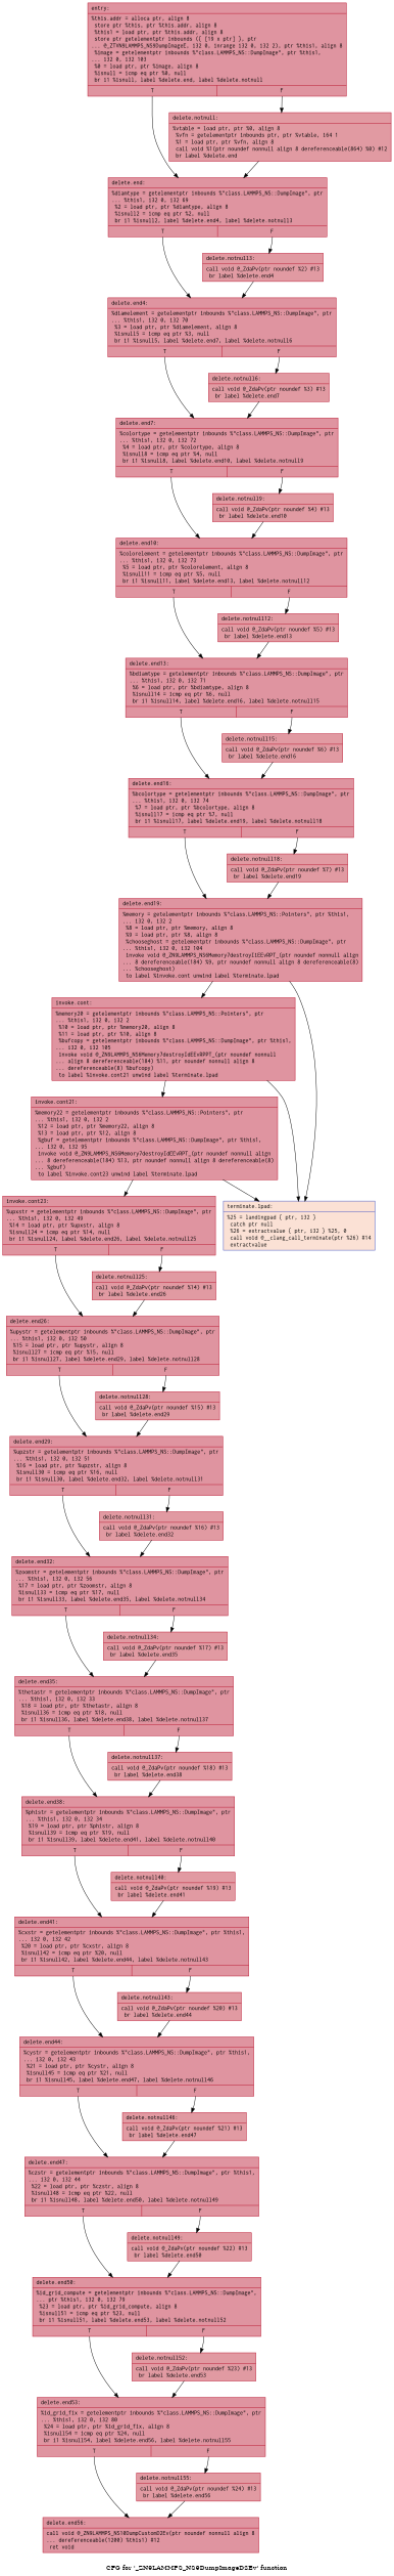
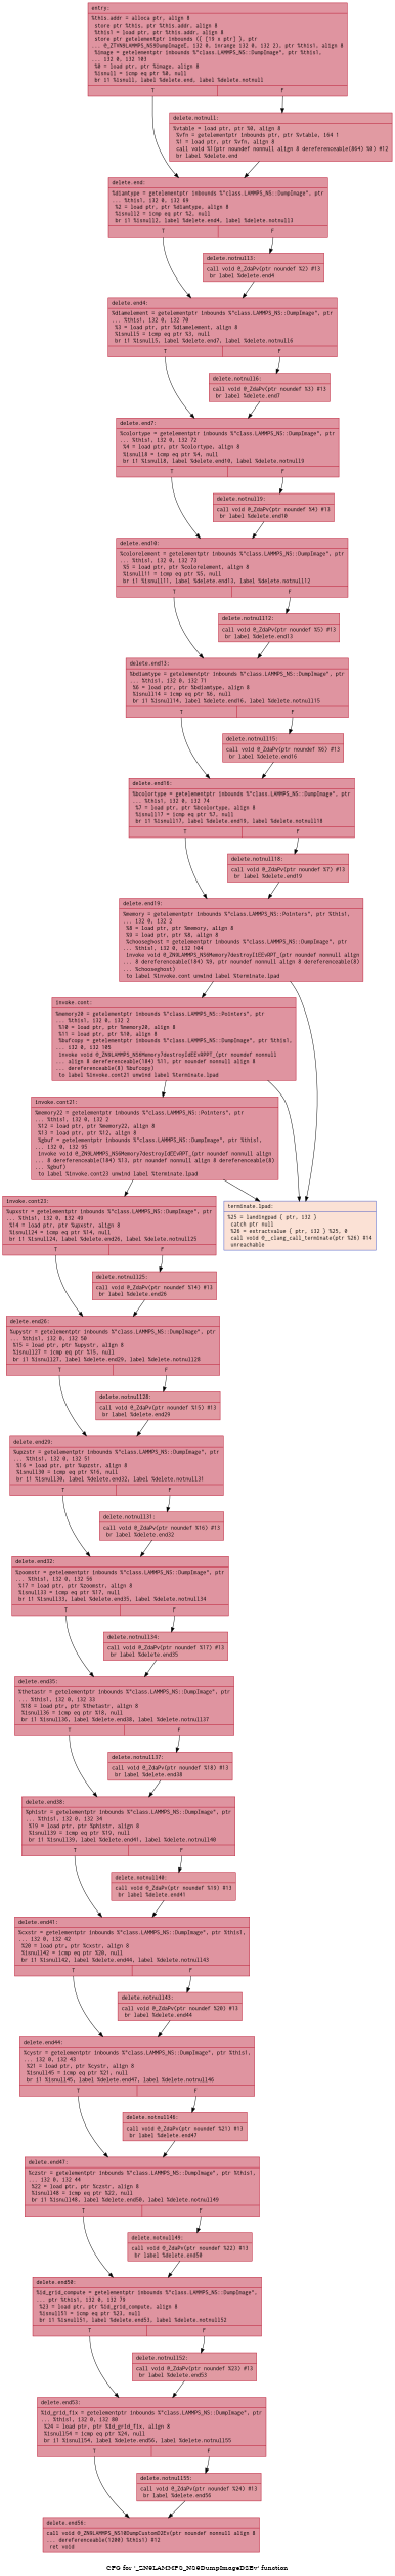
  digraph {
    label="CFG for '_ZN9LAMMPS_NS9DumpImageD2Ev' function"
    node [color="#b70d28ff" fillcolor="#b70d2870" fontname=Courier shape=record style=filled]
    n1 [label="{entry:\l|  %this.addr = alloca ptr, align 8\l  store ptr %this, ptr %this.addr, align 8\l  %this1 = load ptr, ptr %this.addr, align 8\l  store ptr getelementptr inbounds (\{ [19 x ptr] \}, ptr\l... @_ZTVN9LAMMPS_NS9DumpImageE, i32 0, inrange i32 0, i32 2), ptr %this1, align 8\l  %image = getelementptr inbounds %\"class.LAMMPS_NS::DumpImage\", ptr %this1,\l... i32 0, i32 103\l  %0 = load ptr, ptr %image, align 8\l  %isnull = icmp eq ptr %0, null\l  br i1 %isnull, label %delete.end, label %delete.notnull\l|{<s0>T|<s1>F}}"]
    n2 [label="{delete.end:\l|  %diamtype = getelementptr inbounds %\"class.LAMMPS_NS::DumpImage\", ptr\l... %this1, i32 0, i32 69\l  %2 = load ptr, ptr %diamtype, align 8\l  %isnull2 = icmp eq ptr %2, null\l  br i1 %isnull2, label %delete.end4, label %delete.notnull3\l|{<s0>T|<s1>F}}"]
    n3 [fillcolor="#bb1b2c70" label="{delete.notnull:\l|  %vtable = load ptr, ptr %0, align 8\l  %vfn = getelementptr inbounds ptr, ptr %vtable, i64 1\l  %1 = load ptr, ptr %vfn, align 8\l  call void %1(ptr noundef nonnull align 8 dereferenceable(864) %0) #12\l  br label %delete.end\l}"]
    n4 [label="{delete.end4:\l|  %diamelement = getelementptr inbounds %\"class.LAMMPS_NS::DumpImage\", ptr\l... %this1, i32 0, i32 70\l  %3 = load ptr, ptr %diamelement, align 8\l  %isnull5 = icmp eq ptr %3, null\l  br i1 %isnull5, label %delete.end7, label %delete.notnull6\l|{<s0>T|<s1>F}}"]
    n5 [fillcolor="#bb1b2c70" label="{delete.notnull3:\l|  call void @_ZdaPv(ptr noundef %2) #13\l  br label %delete.end4\l}"]
    n6 [label="{delete.end7:\l|  %colortype = getelementptr inbounds %\"class.LAMMPS_NS::DumpImage\", ptr\l... %this1, i32 0, i32 72\l  %4 = load ptr, ptr %colortype, align 8\l  %isnull8 = icmp eq ptr %4, null\l  br i1 %isnull8, label %delete.end10, label %delete.notnull9\l|{<s0>T|<s1>F}}"]
    n7 [fillcolor="#bb1b2c70" label="{delete.notnull6:\l|  call void @_ZdaPv(ptr noundef %3) #13\l  br label %delete.end7\l}"]
    n8 [label="{delete.end10:\l|  %colorelement = getelementptr inbounds %\"class.LAMMPS_NS::DumpImage\", ptr\l... %this1, i32 0, i32 73\l  %5 = load ptr, ptr %colorelement, align 8\l  %isnull11 = icmp eq ptr %5, null\l  br i1 %isnull11, label %delete.end13, label %delete.notnull12\l|{<s0>T|<s1>F}}"]
    n9 [fillcolor="#bb1b2c70" label="{delete.notnull9:\l|  call void @_ZdaPv(ptr noundef %4) #13\l  br label %delete.end10\l}"]
    n10 [label="{delete.end13:\l|  %bdiamtype = getelementptr inbounds %\"class.LAMMPS_NS::DumpImage\", ptr\l... %this1, i32 0, i32 71\l  %6 = load ptr, ptr %bdiamtype, align 8\l  %isnull14 = icmp eq ptr %6, null\l  br i1 %isnull14, label %delete.end16, label %delete.notnull15\l|{<s0>T|<s1>F}}"]
    n11 [fillcolor="#bb1b2c70" label="{delete.notnull12:\l|  call void @_ZdaPv(ptr noundef %5) #13\l  br label %delete.end13\l}"]
    n12 [label="{delete.end16:\l|  %bcolortype = getelementptr inbounds %\"class.LAMMPS_NS::DumpImage\", ptr\l... %this1, i32 0, i32 74\l  %7 = load ptr, ptr %bcolortype, align 8\l  %isnull17 = icmp eq ptr %7, null\l  br i1 %isnull17, label %delete.end19, label %delete.notnull18\l|{<s0>T|<s1>F}}"]
    n13 [fillcolor="#bb1b2c70" label="{delete.notnull15:\l|  call void @_ZdaPv(ptr noundef %6) #13\l  br label %delete.end16\l}"]
    n14 [label="{delete.end19:\l|  %memory = getelementptr inbounds %\"class.LAMMPS_NS::Pointers\", ptr %this1,\l... i32 0, i32 2\l  %8 = load ptr, ptr %memory, align 8\l  %9 = load ptr, ptr %8, align 8\l  %chooseghost = getelementptr inbounds %\"class.LAMMPS_NS::DumpImage\", ptr\l... %this1, i32 0, i32 104\l  invoke void @_ZN9LAMMPS_NS6Memory7destroyIiEEvRPT_(ptr noundef nonnull align\l... 8 dereferenceable(184) %9, ptr noundef nonnull align 8 dereferenceable(8)\l... %chooseghost)\l          to label %invoke.cont unwind label %terminate.lpad\l}"]
    n15 [fillcolor="#bb1b2c70" label="{delete.notnull18:\l|  call void @_ZdaPv(ptr noundef %7) #13\l  br label %delete.end19\l}"]
    n16 [label="{invoke.cont:\l|  %memory20 = getelementptr inbounds %\"class.LAMMPS_NS::Pointers\", ptr\l... %this1, i32 0, i32 2\l  %10 = load ptr, ptr %memory20, align 8\l  %11 = load ptr, ptr %10, align 8\l  %bufcopy = getelementptr inbounds %\"class.LAMMPS_NS::DumpImage\", ptr %this1,\l... i32 0, i32 105\l  invoke void @_ZN9LAMMPS_NS6Memory7destroyIdEEvRPPT_(ptr noundef nonnull\l... align 8 dereferenceable(184) %11, ptr noundef nonnull align 8\l... dereferenceable(8) %bufcopy)\l          to label %invoke.cont21 unwind label %terminate.lpad\l}"]
-   n17 [color="#3d50c3ff" fillcolor="#f7bca170" label="{terminate.lpad:\l|  %25 = landingpad \{ ptr, i32 \}\l          catch ptr null\l  %26 = extractvalue \{ ptr, i32 \} %25, 0\l  call void @__clang_call_terminate(ptr %26) #14\l  extractvalue\l}"]
+   n17 [color="#3d50c3ff" fillcolor="#f7bca170" label="{terminate.lpad:\l|  %25 = landingpad \{ ptr, i32 \}\l          catch ptr null\l  %26 = extractvalue \{ ptr, i32 \} %25, 0\l  call void @__clang_call_terminate(ptr %26) #14\l  unreachable\l}"]
    n18 [label="{invoke.cont21:\l|  %memory22 = getelementptr inbounds %\"class.LAMMPS_NS::Pointers\", ptr\l... %this1, i32 0, i32 2\l  %12 = load ptr, ptr %memory22, align 8\l  %13 = load ptr, ptr %12, align 8\l  %gbuf = getelementptr inbounds %\"class.LAMMPS_NS::DumpImage\", ptr %this1,\l... i32 0, i32 95\l  invoke void @_ZN9LAMMPS_NS6Memory7destroyIdEEvRPT_(ptr noundef nonnull align\l... 8 dereferenceable(184) %13, ptr noundef nonnull align 8 dereferenceable(8)\l... %gbuf)\l          to label %invoke.cont23 unwind label %terminate.lpad\l}"]
    n19 [label="{invoke.cont23:\l|  %upxstr = getelementptr inbounds %\"class.LAMMPS_NS::DumpImage\", ptr\l... %this1, i32 0, i32 49\l  %14 = load ptr, ptr %upxstr, align 8\l  %isnull24 = icmp eq ptr %14, null\l  br i1 %isnull24, label %delete.end26, label %delete.notnull25\l|{<s0>T|<s1>F}}"]
    n20 [label="{delete.end26:\l|  %upystr = getelementptr inbounds %\"class.LAMMPS_NS::DumpImage\", ptr\l... %this1, i32 0, i32 50\l  %15 = load ptr, ptr %upystr, align 8\l  %isnull27 = icmp eq ptr %15, null\l  br i1 %isnull27, label %delete.end29, label %delete.notnull28\l|{<s0>T|<s1>F}}"]
    n21 [fillcolor="#bb1b2c70" label="{delete.notnull25:\l|  call void @_ZdaPv(ptr noundef %14) #13\l  br label %delete.end26\l}"]
    n22 [label="{delete.end29:\l|  %upzstr = getelementptr inbounds %\"class.LAMMPS_NS::DumpImage\", ptr\l... %this1, i32 0, i32 51\l  %16 = load ptr, ptr %upzstr, align 8\l  %isnull30 = icmp eq ptr %16, null\l  br i1 %isnull30, label %delete.end32, label %delete.notnull31\l|{<s0>T|<s1>F}}"]
    n23 [fillcolor="#bb1b2c70" label="{delete.notnull28:\l|  call void @_ZdaPv(ptr noundef %15) #13\l  br label %delete.end29\l}"]
    n24 [label="{delete.end32:\l|  %zoomstr = getelementptr inbounds %\"class.LAMMPS_NS::DumpImage\", ptr\l... %this1, i32 0, i32 56\l  %17 = load ptr, ptr %zoomstr, align 8\l  %isnull33 = icmp eq ptr %17, null\l  br i1 %isnull33, label %delete.end35, label %delete.notnull34\l|{<s0>T|<s1>F}}"]
    n25 [fillcolor="#bb1b2c70" label="{delete.notnull31:\l|  call void @_ZdaPv(ptr noundef %16) #13\l  br label %delete.end32\l}"]
    n26 [label="{delete.end35:\l|  %thetastr = getelementptr inbounds %\"class.LAMMPS_NS::DumpImage\", ptr\l... %this1, i32 0, i32 33\l  %18 = load ptr, ptr %thetastr, align 8\l  %isnull36 = icmp eq ptr %18, null\l  br i1 %isnull36, label %delete.end38, label %delete.notnull37\l|{<s0>T|<s1>F}}"]
    n27 [fillcolor="#bb1b2c70" label="{delete.notnull34:\l|  call void @_ZdaPv(ptr noundef %17) #13\l  br label %delete.end35\l}"]
    n28 [label="{delete.end38:\l|  %phistr = getelementptr inbounds %\"class.LAMMPS_NS::DumpImage\", ptr\l... %this1, i32 0, i32 34\l  %19 = load ptr, ptr %phistr, align 8\l  %isnull39 = icmp eq ptr %19, null\l  br i1 %isnull39, label %delete.end41, label %delete.notnull40\l|{<s0>T|<s1>F}}"]
    n29 [fillcolor="#bb1b2c70" label="{delete.notnull37:\l|  call void @_ZdaPv(ptr noundef %18) #13\l  br label %delete.end38\l}"]
    n30 [label="{delete.end41:\l|  %cxstr = getelementptr inbounds %\"class.LAMMPS_NS::DumpImage\", ptr %this1,\l... i32 0, i32 42\l  %20 = load ptr, ptr %cxstr, align 8\l  %isnull42 = icmp eq ptr %20, null\l  br i1 %isnull42, label %delete.end44, label %delete.notnull43\l|{<s0>T|<s1>F}}"]
    n31 [fillcolor="#bb1b2c70" label="{delete.notnull40:\l|  call void @_ZdaPv(ptr noundef %19) #13\l  br label %delete.end41\l}"]
    n32 [label="{delete.end44:\l|  %cystr = getelementptr inbounds %\"class.LAMMPS_NS::DumpImage\", ptr %this1,\l... i32 0, i32 43\l  %21 = load ptr, ptr %cystr, align 8\l  %isnull45 = icmp eq ptr %21, null\l  br i1 %isnull45, label %delete.end47, label %delete.notnull46\l|{<s0>T|<s1>F}}"]
    n33 [fillcolor="#bb1b2c70" label="{delete.notnull43:\l|  call void @_ZdaPv(ptr noundef %20) #13\l  br label %delete.end44\l}"]
    n34 [label="{delete.end47:\l|  %czstr = getelementptr inbounds %\"class.LAMMPS_NS::DumpImage\", ptr %this1,\l... i32 0, i32 44\l  %22 = load ptr, ptr %czstr, align 8\l  %isnull48 = icmp eq ptr %22, null\l  br i1 %isnull48, label %delete.end50, label %delete.notnull49\l|{<s0>T|<s1>F}}"]
    n35 [fillcolor="#bb1b2c70" label="{delete.notnull46:\l|  call void @_ZdaPv(ptr noundef %21) #13\l  br label %delete.end47\l}"]
    n36 [label="{delete.end50:\l|  %id_grid_compute = getelementptr inbounds %\"class.LAMMPS_NS::DumpImage\",\l... ptr %this1, i32 0, i32 79\l  %23 = load ptr, ptr %id_grid_compute, align 8\l  %isnull51 = icmp eq ptr %23, null\l  br i1 %isnull51, label %delete.end53, label %delete.notnull52\l|{<s0>T|<s1>F}}"]
    n37 [fillcolor="#bb1b2c70" label="{delete.notnull49:\l|  call void @_ZdaPv(ptr noundef %22) #13\l  br label %delete.end50\l}"]
    n38 [label="{delete.end53:\l|  %id_grid_fix = getelementptr inbounds %\"class.LAMMPS_NS::DumpImage\", ptr\l... %this1, i32 0, i32 80\l  %24 = load ptr, ptr %id_grid_fix, align 8\l  %isnull54 = icmp eq ptr %24, null\l  br i1 %isnull54, label %delete.end56, label %delete.notnull55\l|{<s0>T|<s1>F}}"]
    n39 [fillcolor="#bb1b2c70" label="{delete.notnull52:\l|  call void @_ZdaPv(ptr noundef %23) #13\l  br label %delete.end53\l}"]
    n40 [label="{delete.end56:\l|  call void @_ZN9LAMMPS_NS10DumpCustomD2Ev(ptr noundef nonnull align 8\l... dereferenceable(1200) %this1) #12\l  ret void\l}"]
    n41 [fillcolor="#bb1b2c70" label="{delete.notnull55:\l|  call void @_ZdaPv(ptr noundef %24) #13\l  br label %delete.end56\l}"]
    n1 -> n2 [tailport=s0]
    n1 -> n3 [tailport=s1]
    n2 -> n4 [tailport=s0]
    n2 -> n5 [tailport=s1]
    n3 -> n2
    n4 -> n6 [tailport=s0]
    n4 -> n7 [tailport=s1]
    n5 -> n4
    n6 -> n8 [tailport=s0]
    n6 -> n9 [tailport=s1]
    n7 -> n6
    n8 -> n10 [tailport=s0]
    n8 -> n11 [tailport=s1]
    n9 -> n8
    n10 -> n12 [tailport=s0]
    n10 -> n13 [tailport=s1]
    n11 -> n10
    n12 -> n14 [tailport=s0]
    n12 -> n15 [tailport=s1]
    n13 -> n12
    n14 -> n16
    n14 -> n17
    n15 -> n14
    n16 -> n17
    n16 -> n18
    n18 -> n17
    n18 -> n19
    n19 -> n20 [tailport=s0]
    n19 -> n21 [tailport=s1]
    n20 -> n22 [tailport=s0]
    n20 -> n23 [tailport=s1]
    n21 -> n20
    n22 -> n24 [tailport=s0]
    n22 -> n25 [tailport=s1]
    n23 -> n22
    n24 -> n26 [tailport=s0]
    n24 -> n27 [tailport=s1]
    n25 -> n24
    n26 -> n28 [tailport=s0]
    n26 -> n29 [tailport=s1]
    n27 -> n26
    n28 -> n30 [tailport=s0]
    n28 -> n31 [tailport=s1]
    n29 -> n28
    n30 -> n32 [tailport=s0]
    n30 -> n33 [tailport=s1]
    n31 -> n30
    n32 -> n34 [tailport=s0]
    n32 -> n35 [tailport=s1]
    n33 -> n32
    n34 -> n36 [tailport=s0]
    n34 -> n37 [tailport=s1]
    n35 -> n34
    n36 -> n38 [tailport=s0]
    n36 -> n39 [tailport=s1]
    n37 -> n36
    n38 -> n40 [tailport=s0]
    n38 -> n41 [tailport=s1]
    n39 -> n38
    n41 -> n40
  }
